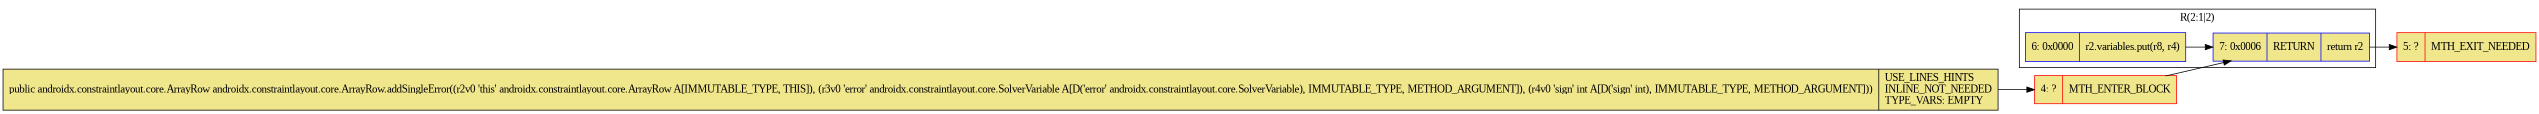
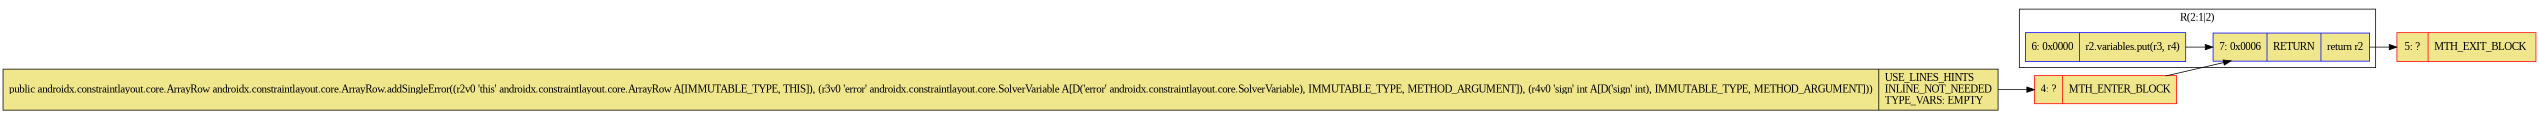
  digraph {
    fontname="Liberation Serif"
    rankdir=LR
    node [color=blue fillcolor=khaki fontname="Liberation Serif" shape=record style=filled]
    edge [fontname="Liberation Serif"]
-   n1 [label="{6\:\ 0x0000|r2.variables.put(r8, r4)\l}"]
+   n1 [label="{6\:\ 0x0000|r2.variables.put(r3, r4)\l}"]
    n2 [label="{7\:\ 0x0006|RETURN\l|return r2\l}"]
-   n3 [color=red label="{5\:\ ?|MTH_EXIT_NEEDED\l}"]
+   n3 [color=red label="{5\:\ ?|MTH_EXIT_BLOCK\l}"]
    n4 [color=red label="{4\:\ ?|MTH_ENTER_BLOCK\l}"]
    n5 [label="{public androidx.constraintlayout.core.ArrayRow androidx.constraintlayout.core.ArrayRow.addSingleError((r2v0 'this' androidx.constraintlayout.core.ArrayRow A[IMMUTABLE_TYPE, THIS]), (r3v0 'error' androidx.constraintlayout.core.SolverVariable A[D('error' androidx.constraintlayout.core.SolverVariable), IMMUTABLE_TYPE, METHOD_ARGUMENT]), (r4v0 'sign' int A[D('sign' int), IMMUTABLE_TYPE, METHOD_ARGUMENT]))  | USE_LINES_HINTS\lINLINE_NOT_NEEDED\lTYPE_VARS: EMPTY\l}" color=""]
    subgraph cluster_1 {
      label="R(2:1|2)"
      n1
      n2
    }
    n1 -> n2
    n2 -> n3
    n4 -> n2
    n5 -> n4
  }
